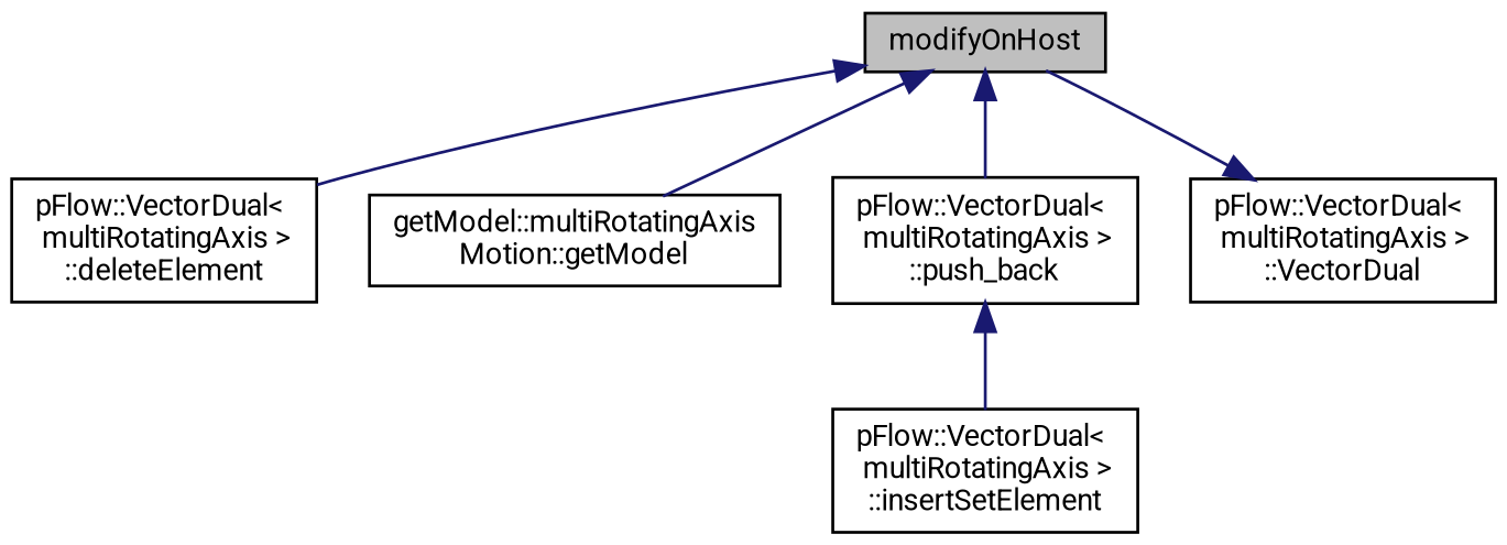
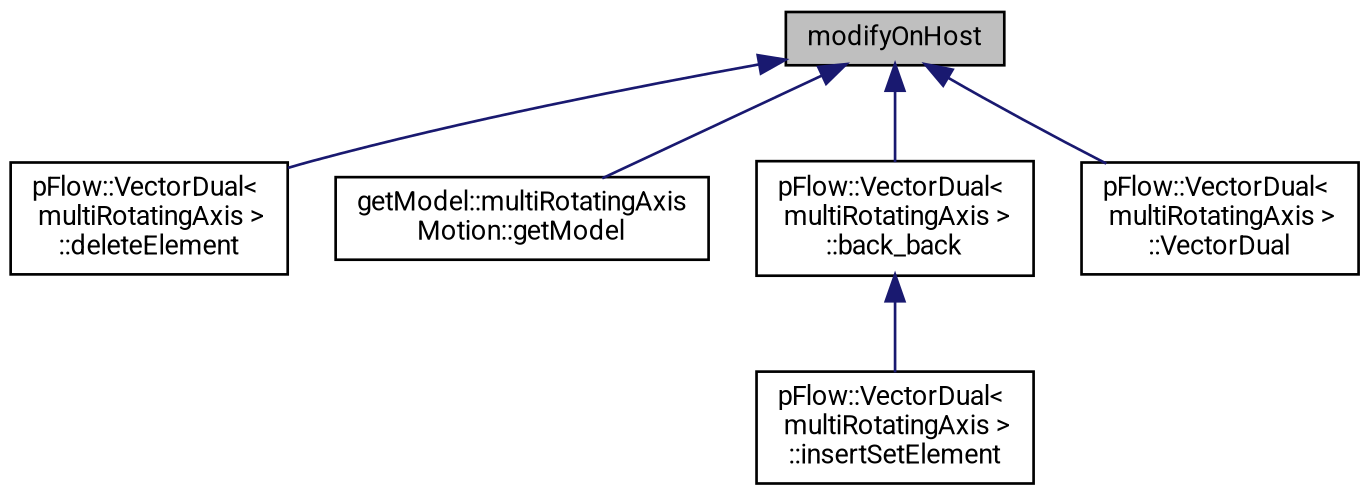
  digraph {
    fontname=Roboto
    rankdir=TB
    node [color=black fillcolor=white fontname=Roboto fontsize=10 shape=record style=filled]
    edge [color=midnightblue dir=back fontname=Roboto fontsize=10 labelfontname=Helvetica labelfontsize=10 style=solid]
    n1 [fillcolor=grey75 fontcolor=black height=0.2 label=modifyOnHost width=0.4]
    n2 [height=0.2 label="pFlow::VectorDual\<\l multiRotatingAxis \>\l::deleteElement" width=0.4]
    n3 [height=0.2 label="getModel::multiRotatingAxis\lMotion::getModel" width=0.4]
-   n4 [height=0.2 label="pFlow::VectorDual\<\l multiRotatingAxis \>\l::push_back" width=0.4]
+   n4 [height=0.2 label="pFlow::VectorDual\<\l multiRotatingAxis \>\l::back_back" width=0.4]
    n5 [height=0.2 label="pFlow::VectorDual\<\l multiRotatingAxis \>\l::VectorDual" width=0.4]
    n6 [height=0.2 label="pFlow::VectorDual\<\l multiRotatingAxis \>\l::insertSetElement" width=0.4]
    n1 -> n2
    n1 -> n3
    n1 -> n4
-   n5 -> n1
+   n1 -> n5
    n4 -> n6
  }
